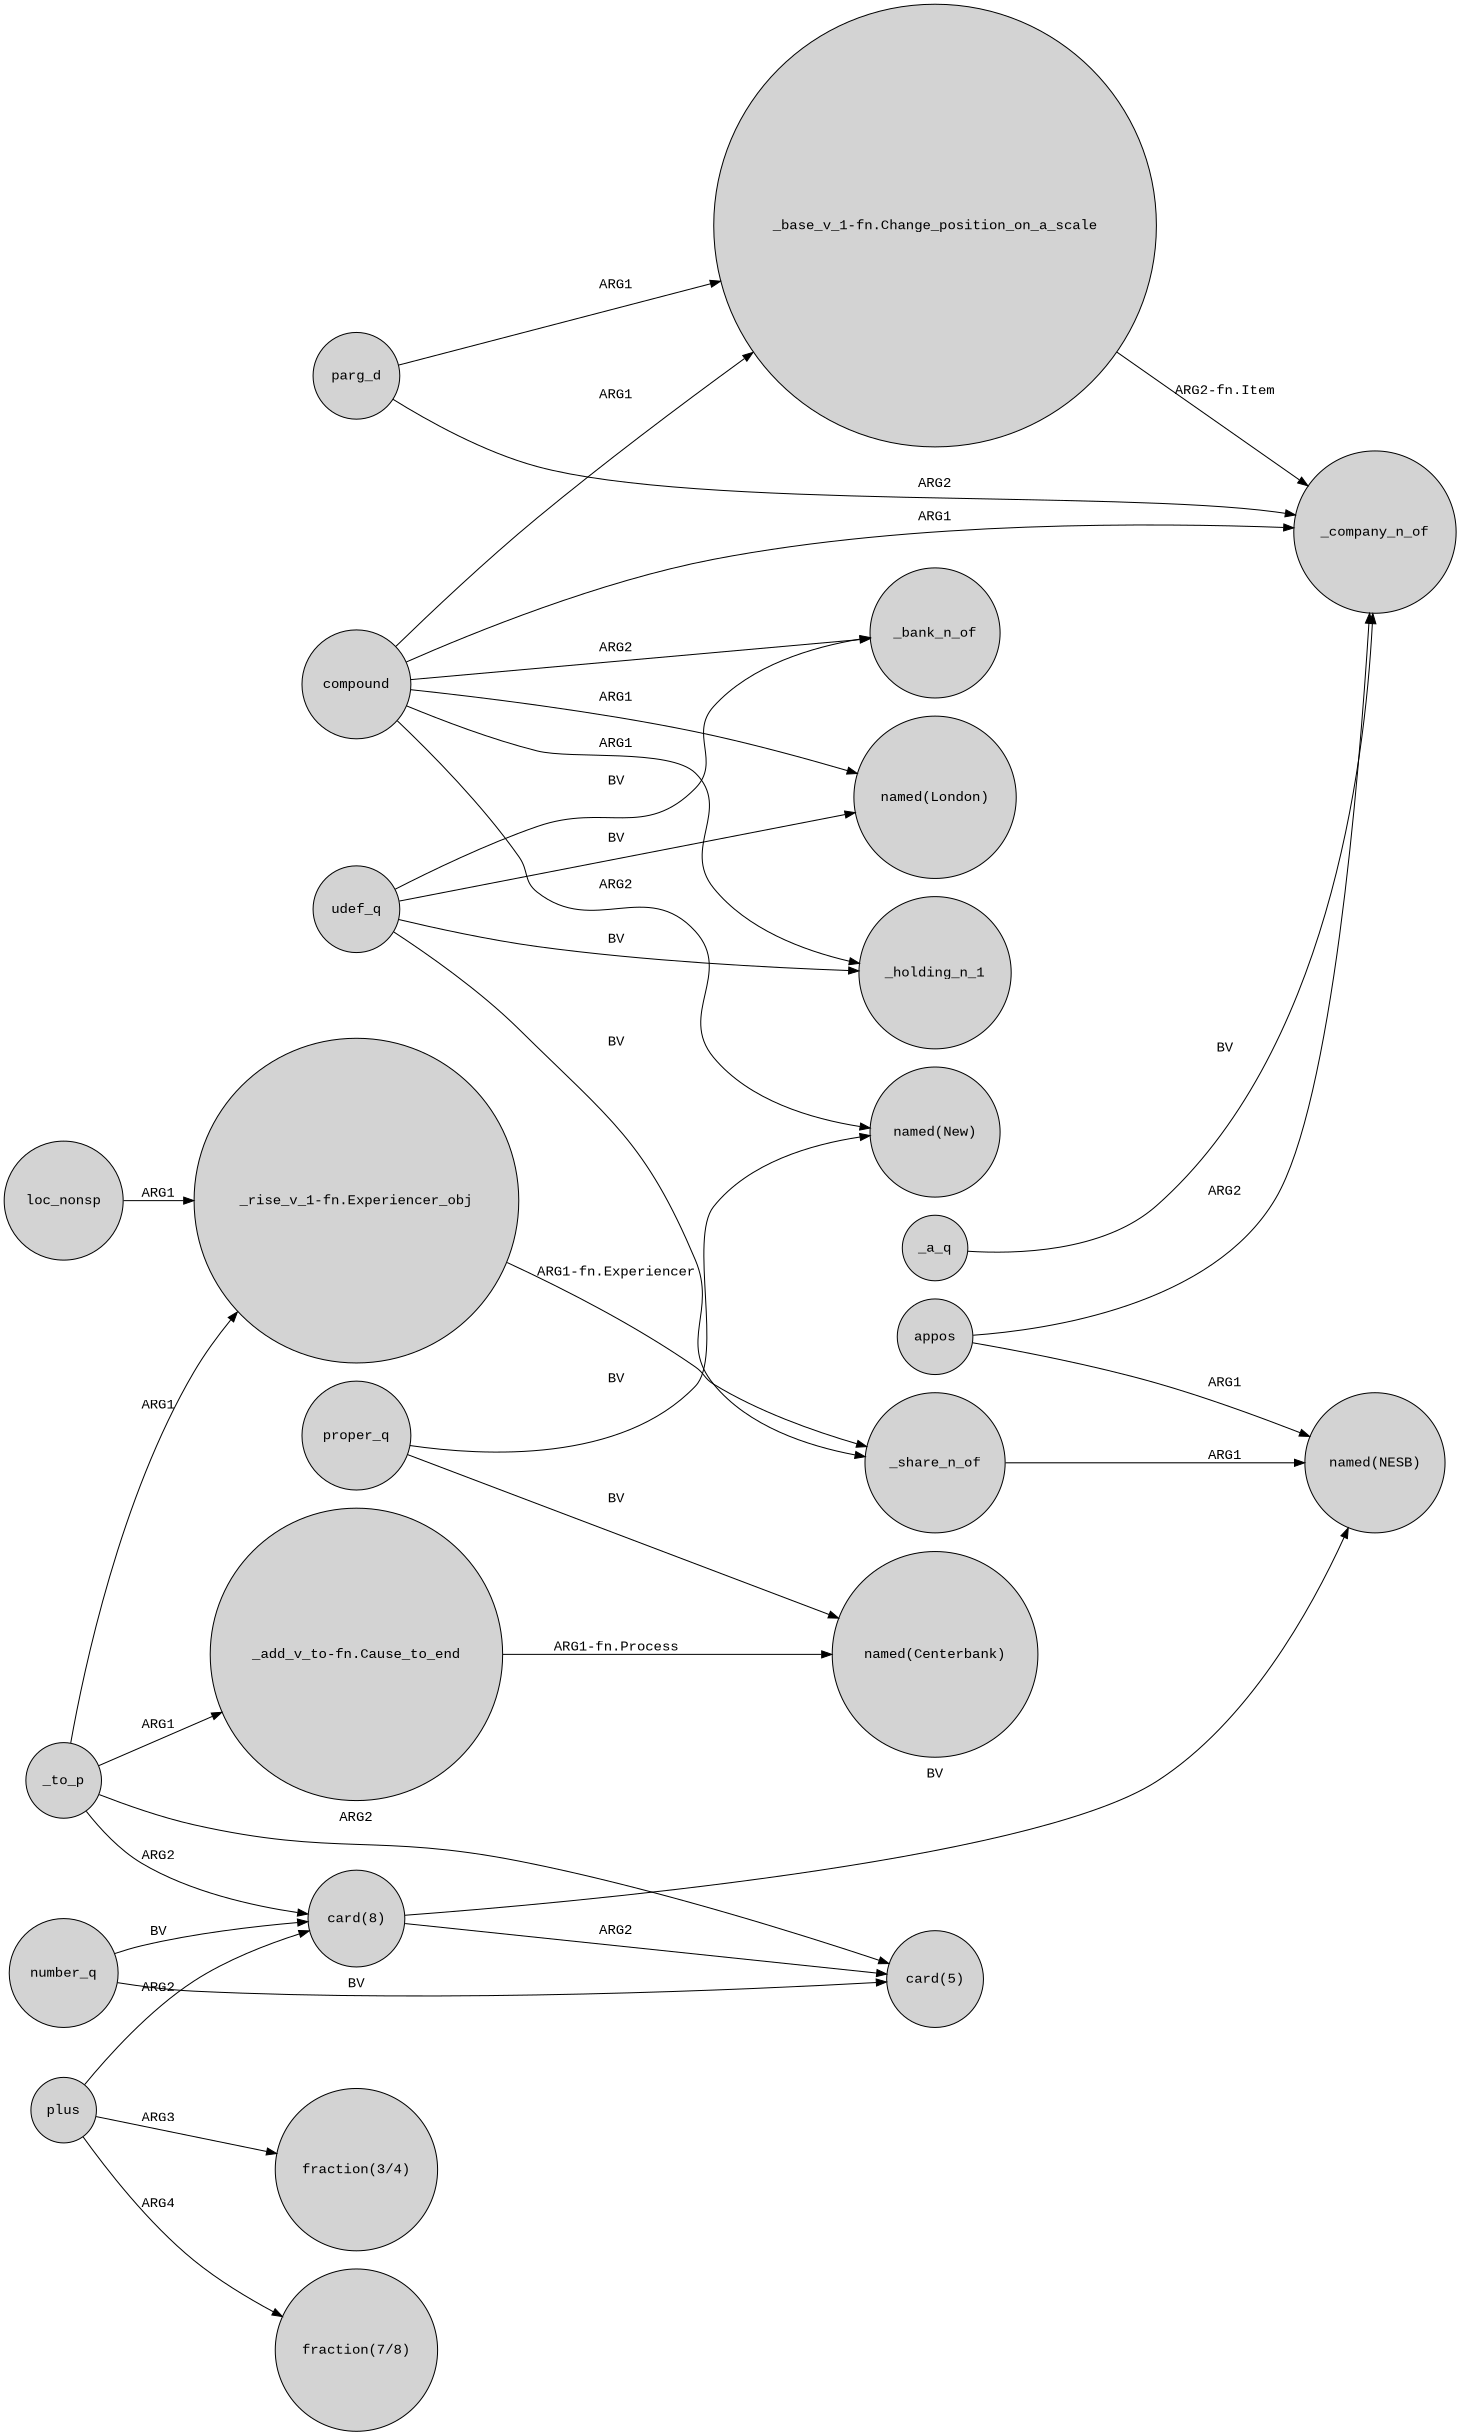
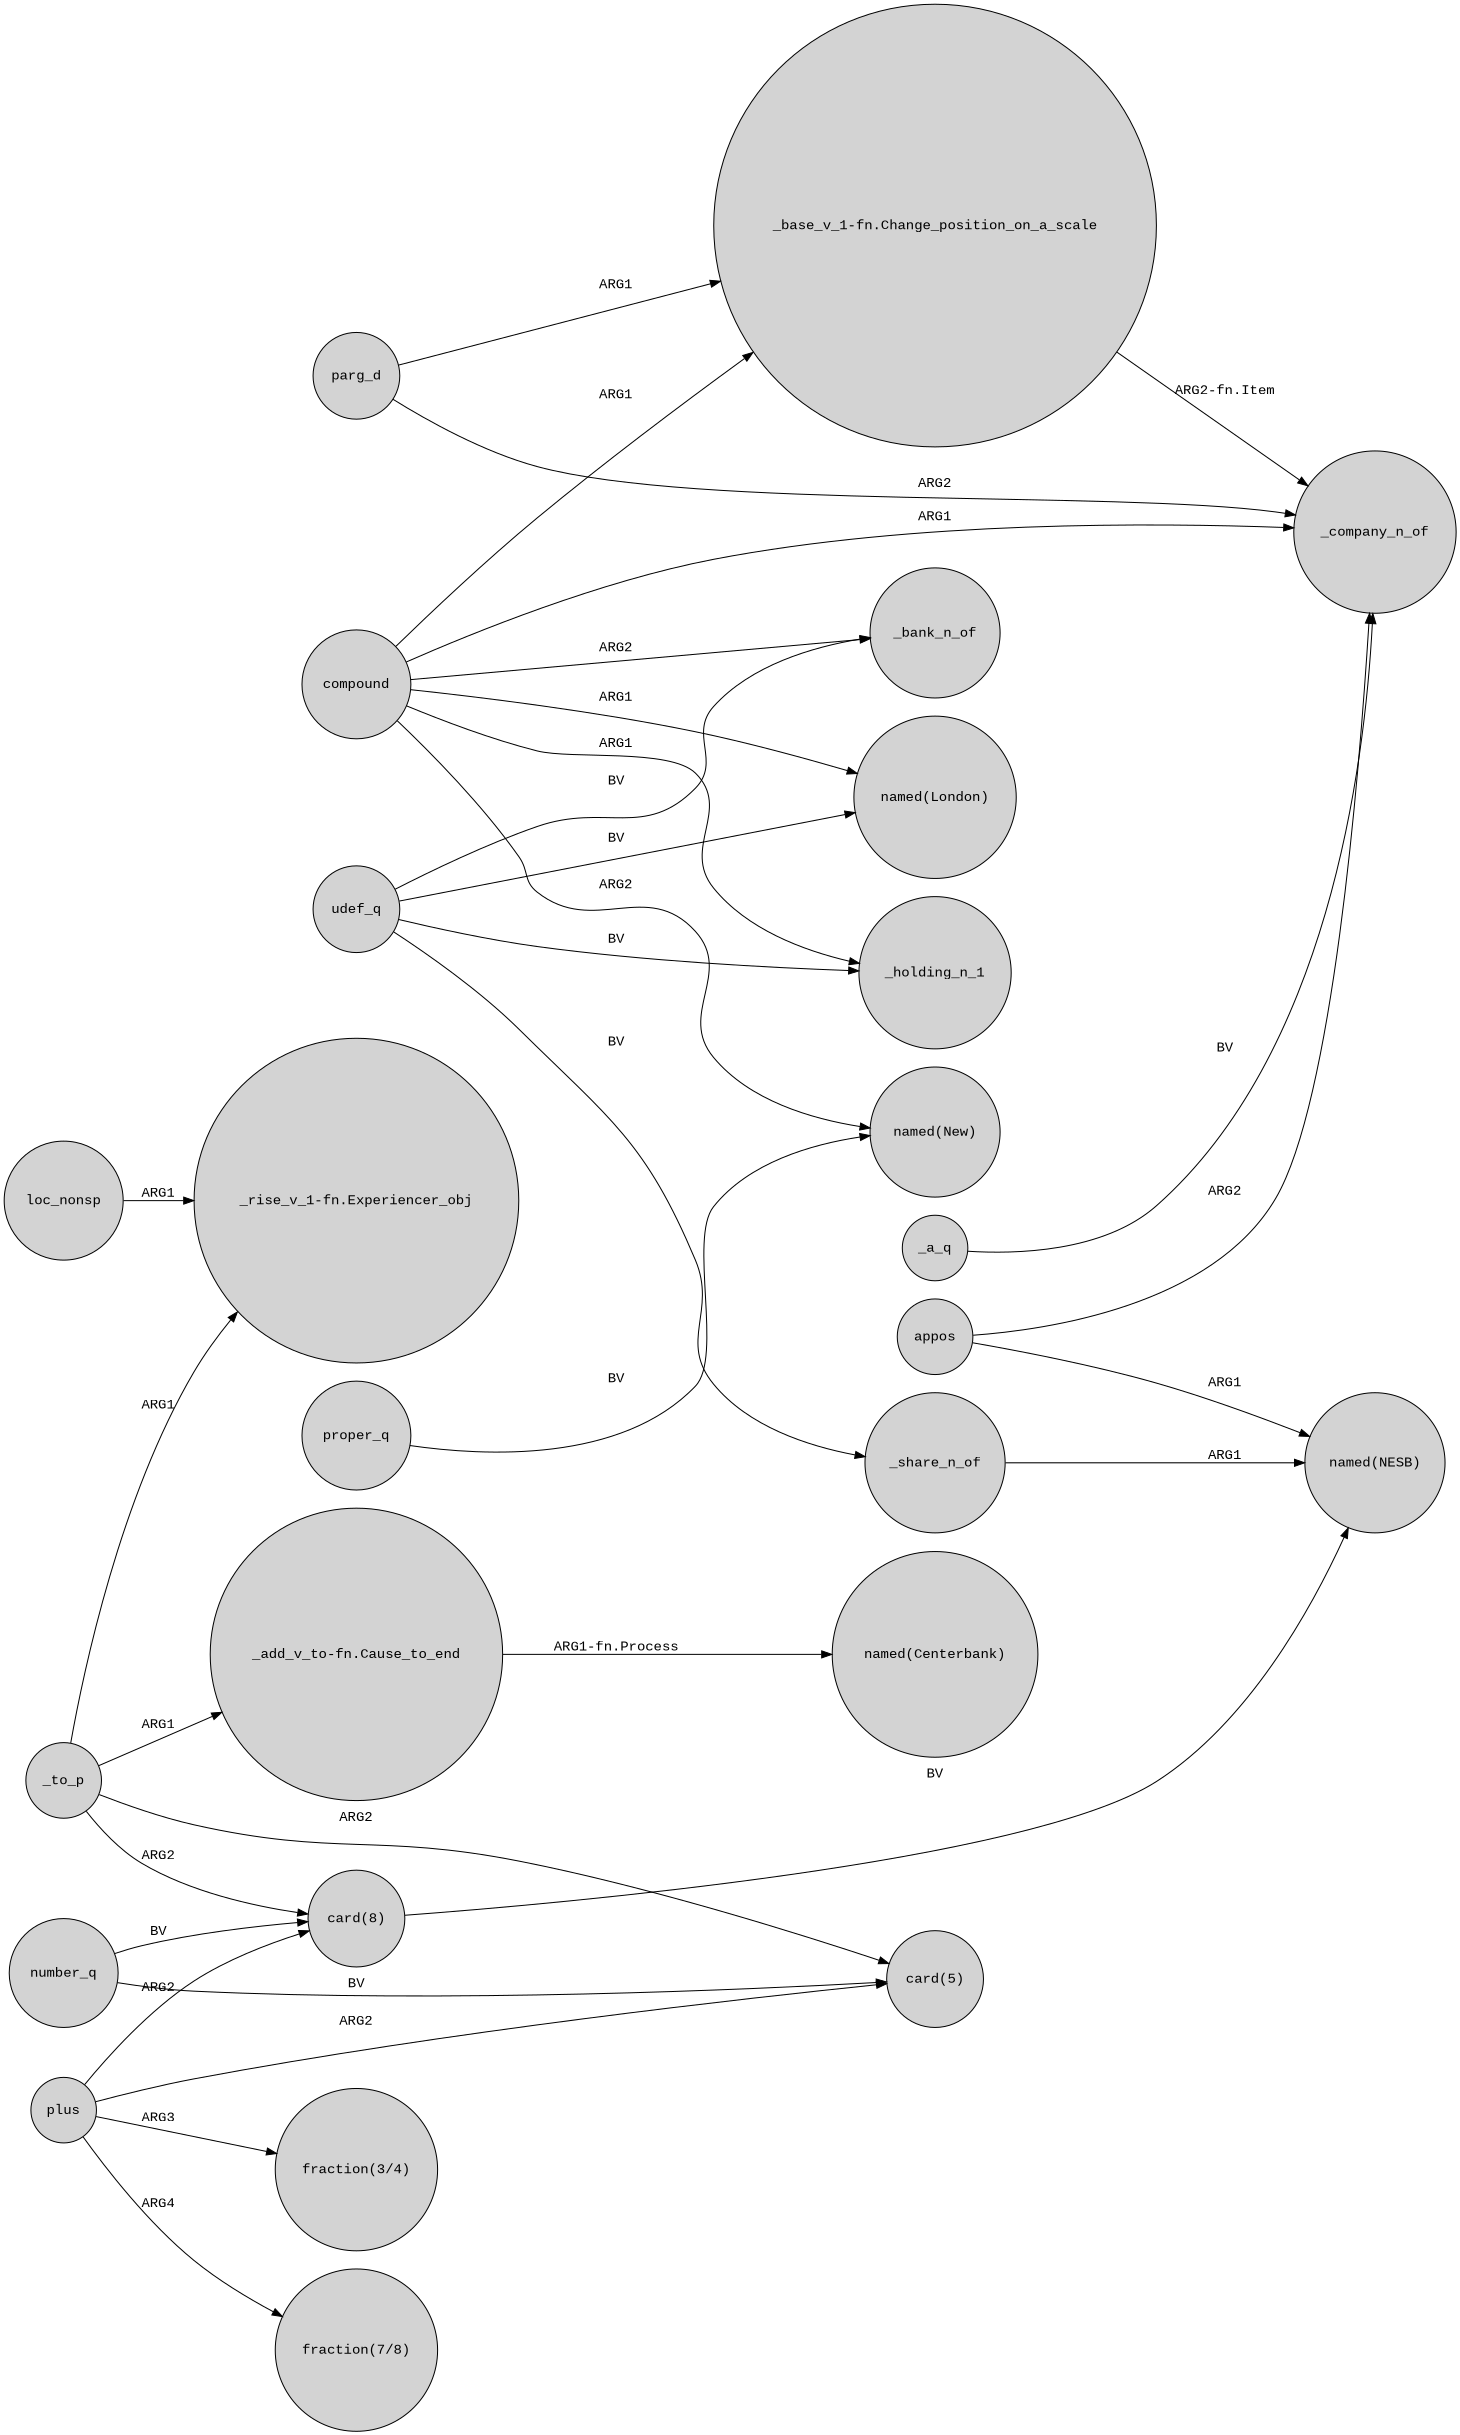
  digraph {
    fontname="Liberation Mono"
    rankdir=LR
    node [fontname="Liberation Mono" shape=circle style=filled]
    edge [fontname="Liberation Mono"]
    udef_q
    _bank_n_of
    "named(London)"
    _holding_n_1
    _share_n_of
    "named(NESB)"
    _a_q
    _company_n_of
    appos
    loc_nonsp
    "_rise_v_1-fn.Experiencer_obj"
    number_q
    "card(5)"
    "card(8)"
    _to_p
    "_add_v_to-fn.Cause_to_end"
    "named(Centerbank)"
    compound
    "_base_v_1-fn.Change_position_on_a_scale"
    "named(New)"
    plus
    "fraction(3/4)"
    "fraction(7/8)"
    parg_d
    proper_q
    udef_q -> _bank_n_of [label=BV]
    udef_q -> "named(London)" [label=BV]
    udef_q -> _holding_n_1 [label=BV]
    udef_q -> _share_n_of [label=BV]
    _share_n_of -> "named(NESB)" [label=ARG1]
    _a_q -> _company_n_of [label=BV]
    appos -> "named(NESB)" [label=ARG1]
    appos -> _company_n_of [label=ARG2]
    loc_nonsp -> "_rise_v_1-fn.Experiencer_obj" [label=ARG1]
-   "_rise_v_1-fn.Experiencer_obj" -> _share_n_of [label="ARG1-fn.Experiencer"]
    number_q -> "card(5)" [label=BV]
    number_q -> "card(8)" [label=BV]
    "card(8)" -> "named(NESB)" [label=BV]
    _to_p -> "_rise_v_1-fn.Experiencer_obj" [label=ARG1]
    _to_p -> "card(5)" [label=ARG2]
    _to_p -> "card(8)" [label=ARG2]
    _to_p -> "_add_v_to-fn.Cause_to_end" [label=ARG1]
    "_add_v_to-fn.Cause_to_end" -> "named(Centerbank)" [label="ARG1-fn.Process"]
    compound -> _bank_n_of [label=ARG2]
    compound -> "named(London)" [label=ARG1]
    compound -> _holding_n_1 [label=ARG1]
    compound -> _company_n_of [label=ARG1]
    compound -> "_base_v_1-fn.Change_position_on_a_scale" [label=ARG1]
    compound -> "named(New)" [label=ARG2]
    "_base_v_1-fn.Change_position_on_a_scale" -> _company_n_of [label="ARG2-fn.Item"]
-   "card(8)" -> "card(5)" [label=ARG2]
+   plus -> "card(5)" [label=ARG2]
    plus -> "card(8)" [label=ARG2]
    plus -> "fraction(3/4)" [label=ARG3]
    plus -> "fraction(7/8)" [label=ARG4]
    parg_d -> _company_n_of [label=ARG2]
    parg_d -> "_base_v_1-fn.Change_position_on_a_scale" [label=ARG1]
-   proper_q -> "named(Centerbank)" [label=BV]
    proper_q -> "named(New)" [label=BV]
  }
